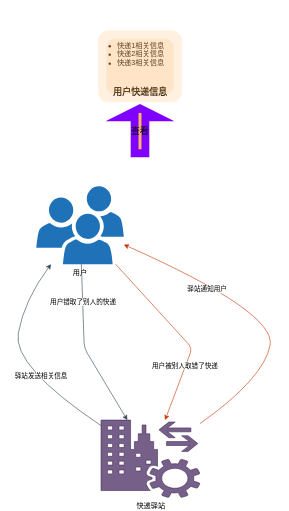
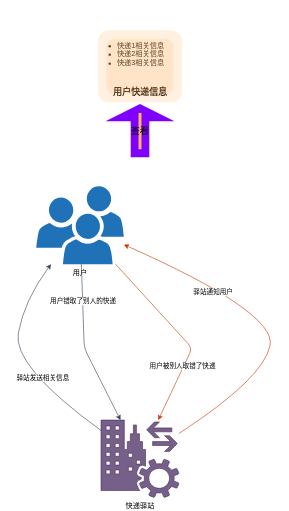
  <mxCell id="0" />
  <mxCell id="1" parent="0" />
  <mxCell id="2" value="&lt;font color=&quot;#000000&quot;&gt;用户&lt;/font&gt;" style="sketch=0;pointerEvents=1;shadow=0;dashed=0;html=1;strokeColor=none;labelPosition=center;verticalLabelPosition=bottom;verticalAlign=top;outlineConnect=0;align=center;shape=mxgraph.office.users.users;fillColor=#2072B8;" vertex="1" parent="1"><mxGeometry x="60" y="310" width="146" height="130" as="geometry" /></mxCell>
- <mxCell id="3" value="&lt;font color=&quot;#000000&quot;&gt;快递驿站&lt;/font&gt;" style="sketch=0;pointerEvents=1;shadow=0;dashed=0;html=1;strokeColor=#432D57;fillColor=#76608a;labelPosition=center;verticalLabelPosition=bottom;verticalAlign=top;outlineConnect=0;align=center;shape=mxgraph.office.services.federation_service;fontColor=#ffffff;" vertex="1" parent="1"><mxGeometry x="168" y="700" width="165" height="129" as="geometry" /></mxCell>
+ <mxCell id="3" value="&lt;font color=&quot;#000000&quot;&gt;快递驿站&lt;/font&gt;" style="sketch=0;pointerEvents=1;shadow=0;dashed=0;html=1;strokeColor=#432D57;fillColor=#76608a;labelPosition=center;verticalLabelPosition=bottom;verticalAlign=top;outlineConnect=0;align=center;shape=mxgraph.office.services.federation_service;fontColor=#ffffff;" vertex="1" parent="1"><mxGeometry x="168" y="700" width="130" height="129" as="geometry" /></mxCell>
  <mxCell id="4" value="" style="curved=1;endArrow=classic;html=1;fillColor=#647687;strokeColor=#314354;" edge="1" parent="1" source="3" target="2"><mxGeometry width="50" height="50" relative="1" as="geometry"><mxPoint x="240" y="590" as="sourcePoint" /><mxPoint x="290" y="540" as="targetPoint" /><Array as="points"><mxPoint x="20" y="610" /><mxPoint x="40" y="500" /></Array></mxGeometry></mxCell>
  <mxCell id="5" value="&lt;font color=&quot;#000000&quot;&gt;驿站发送相关信息&lt;/font&gt;" style="edgeLabel;html=1;align=center;verticalAlign=middle;resizable=0;points=[];" vertex="1" connectable="0" parent="4"><mxGeometry x="-0.289" y="-14" relative="1" as="geometry"><mxPoint as="offset" /></mxGeometry></mxCell>
  <mxCell id="6" value="" style="curved=1;endArrow=classic;html=1;fillColor=#fa6800;strokeColor=#C73500;" edge="1" parent="1" source="3" target="2"><mxGeometry width="50" height="50" relative="1" as="geometry"><mxPoint x="240" y="590" as="sourcePoint" /><mxPoint x="290" y="540" as="targetPoint" /><Array as="points"><mxPoint x="440" y="630" /><mxPoint x="460" y="520" /></Array></mxGeometry></mxCell>
  <mxCell id="7" value="&lt;font color=&quot;#000000&quot;&gt;驿站通知用户&lt;/font&gt;" style="edgeLabel;html=1;align=center;verticalAlign=middle;resizable=0;points=[];" vertex="1" connectable="0" parent="6"><mxGeometry x="0.398" y="12" relative="1" as="geometry"><mxPoint as="offset" /></mxGeometry></mxCell>
  <mxCell id="8" value="" style="endArrow=classic;html=1;fillColor=#647687;strokeColor=#314354;" edge="1" parent="1" source="2" target="3"><mxGeometry width="50" height="50" relative="1" as="geometry"><mxPoint x="240" y="590" as="sourcePoint" /><mxPoint x="290" y="540" as="targetPoint" /><Array as="points"><mxPoint x="140" y="580" /></Array></mxGeometry></mxCell>
  <mxCell id="9" value="&lt;font color=&quot;#000000&quot;&gt;用户错取了别人的快递&lt;/font&gt;" style="edgeLabel;html=1;align=center;verticalAlign=middle;resizable=0;points=[];" vertex="1" connectable="0" parent="8"><mxGeometry x="-0.548" relative="1" as="geometry"><mxPoint as="offset" /></mxGeometry></mxCell>
  <mxCell id="10" value="" style="endArrow=classic;html=1;fillColor=#fa6800;strokeColor=#C73500;" edge="1" parent="1" source="2" target="3"><mxGeometry width="50" height="50" relative="1" as="geometry"><mxPoint x="240" y="590" as="sourcePoint" /><mxPoint x="290" y="540" as="targetPoint" /><Array as="points"><mxPoint x="320" y="580" /></Array></mxGeometry></mxCell>
  <mxCell id="11" value="&lt;font color=&quot;#000000&quot;&gt;用户被别人取错了快递&lt;/font&gt;" style="edgeLabel;html=1;align=center;verticalAlign=middle;resizable=0;points=[];" vertex="1" connectable="0" parent="10"><mxGeometry x="0.385" y="-1" relative="1" as="geometry"><mxPoint x="-1" as="offset" /></mxGeometry></mxCell>
  <mxCell id="12" value="&lt;ul&gt;&lt;li&gt;快递1相关信息&lt;/li&gt;&lt;li&gt;快递2相关信息&lt;/li&gt;&lt;li&gt;快递3相关信息&lt;/li&gt;&lt;/ul&gt;" style="text;strokeColor=none;fillColor=none;html=1;whiteSpace=wrap;verticalAlign=middle;overflow=hidden;" vertex="1" parent="1"><mxGeometry x="153" y="20" width="160" height="140" as="geometry" /></mxCell>
  <mxCell id="13" value="&lt;font style=&quot;font-size: 15px&quot;&gt;用户快递信息&lt;/font&gt;" style="text;strokeColor=none;fillColor=none;html=1;fontSize=24;fontStyle=1;verticalAlign=middle;align=center;" vertex="1" parent="1"><mxGeometry x="183" y="130" width="100" height="40" as="geometry" /></mxCell>
  <mxCell id="14" value="" style="shape=ext;double=1;rounded=1;whiteSpace=wrap;html=1;fontSize=15;opacity=20;strokeColor=none;strokeWidth=13;fillColor=#FFB366;" vertex="1" parent="1"><mxGeometry x="163" y="50" width="140" height="120" as="geometry" /></mxCell>
  <mxCell id="15" value="查看" style="shape=singleArrow;direction=north;whiteSpace=wrap;html=1;fontSize=15;fontColor=#000000;strokeColor=#7F00FF;strokeWidth=13;fillColor=#FFB366;" vertex="1" parent="1"><mxGeometry x="203" y="180" width="60" height="75" as="geometry" /></mxCell>
